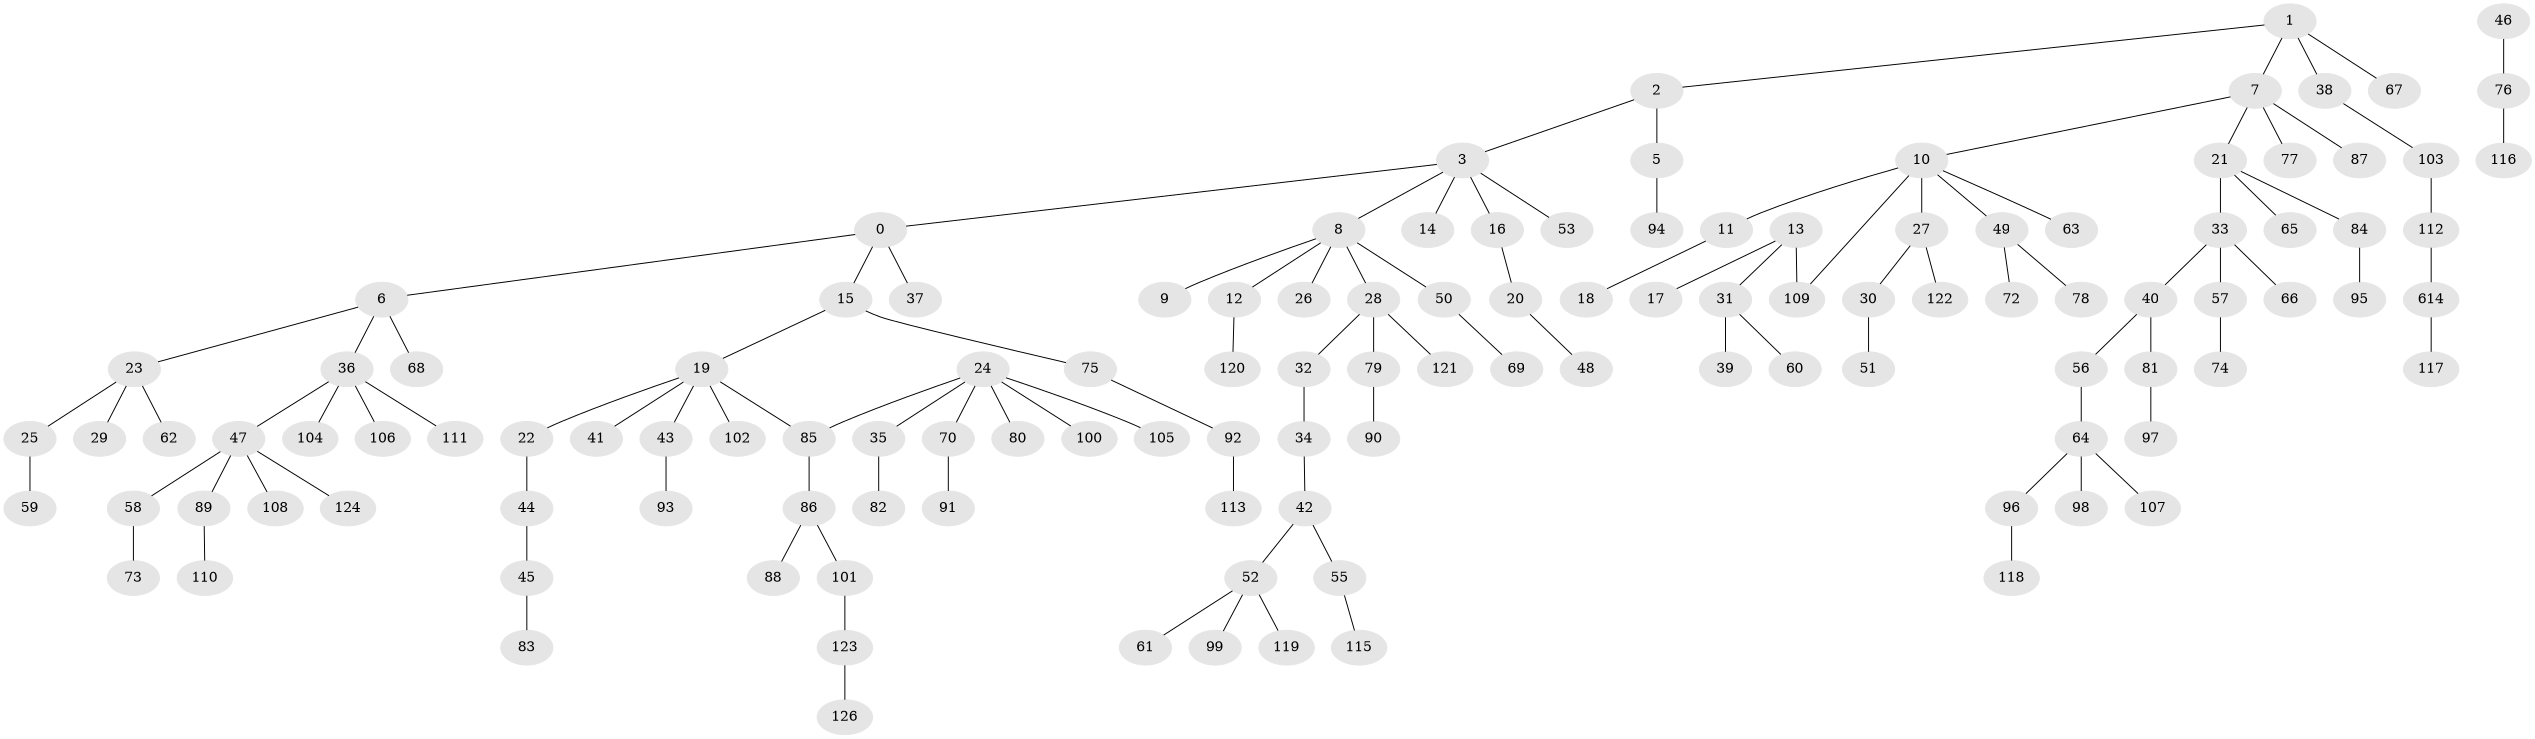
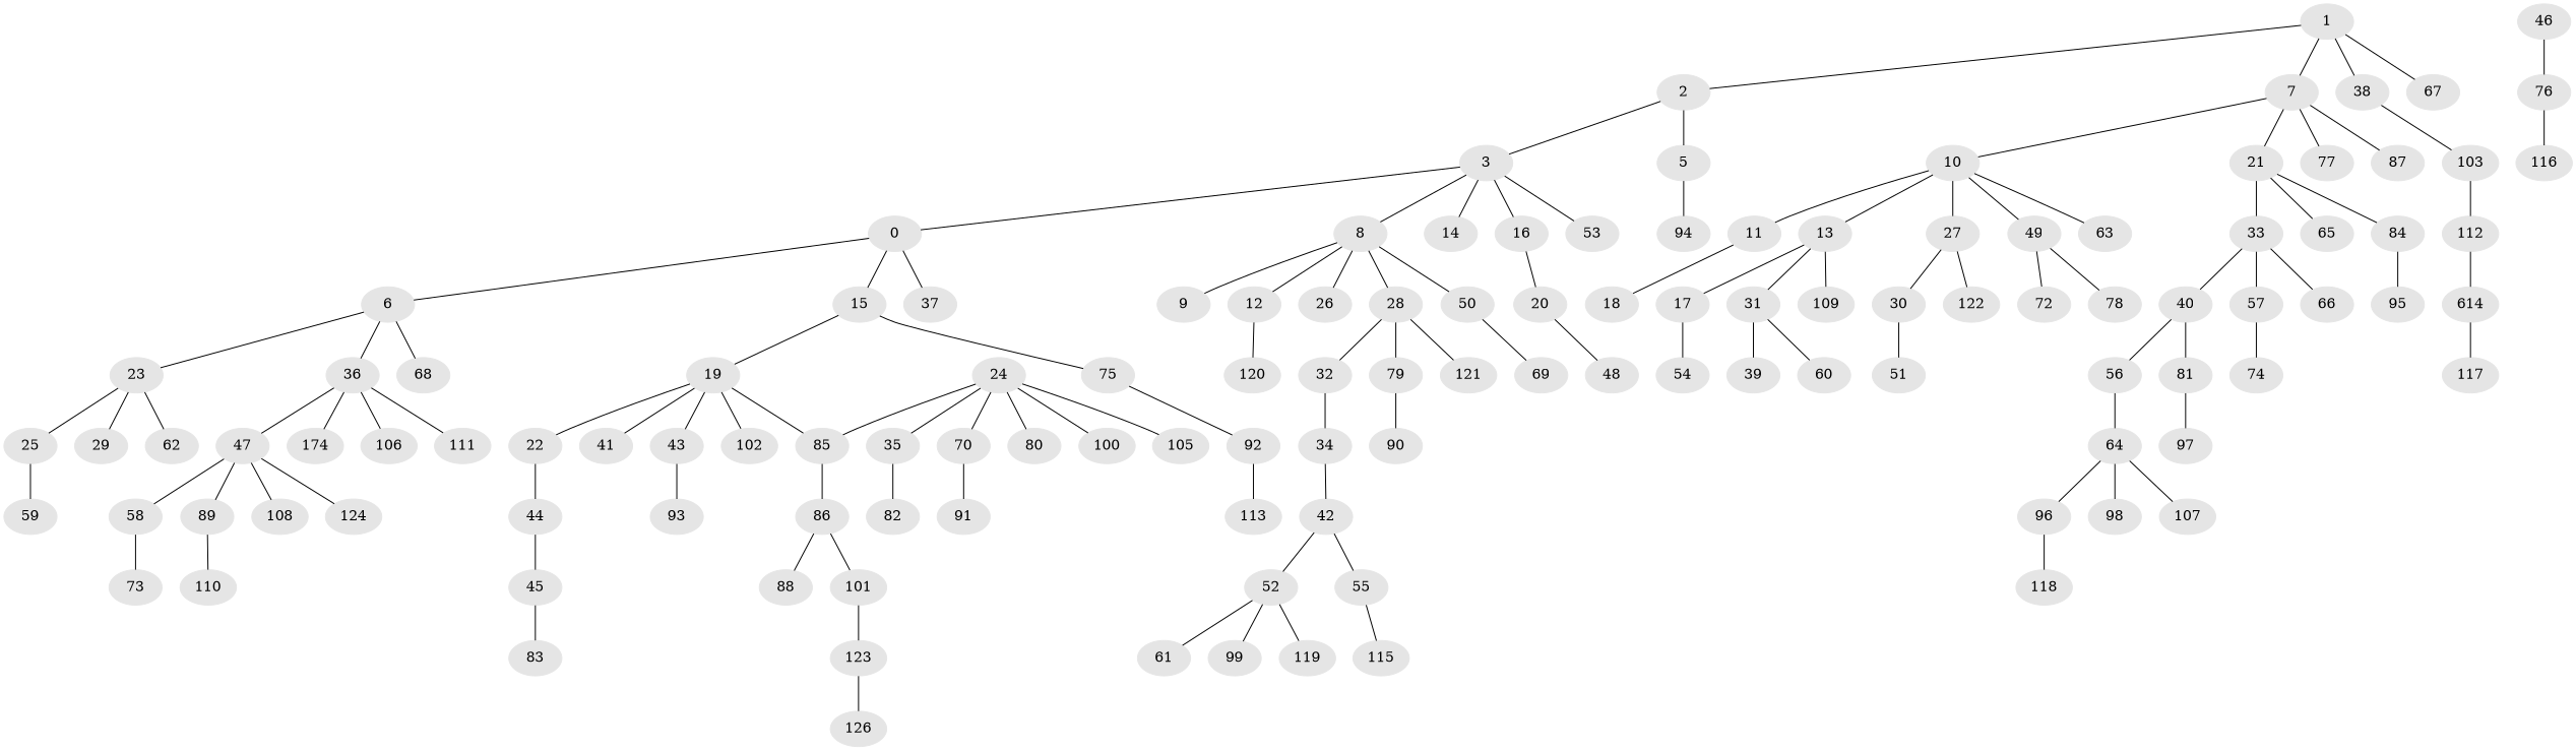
  graph {
    node [color=gray90 style=filled]
    1
    2
    7
    38
    67
    3
    5
    10
    21
    77
    87
    103
    n13 [label=0]
    8
    14
    16
    53
    94
    6
    15
    37
    9
    12
    26
    28
    50
    20
    23
    36
    68
    19
    75
    25
    29
    62
    47
-   104
+   104 [label=174]
    106
    111
    11
    13
    27
    49
    63
    33
    65
    84
    120
    32
    79
    121
    69
    18
    17
    31
    109
    30
    122
    72
    78
+   54
    39
    60
    22
    41
    43
    102
    85
    92
    48
    44
    24
    35
    70
    80
    100
    105
    93
    40
    57
    66
    95
    45
    59
    82
    91
    86
    51
    34
    90
    42
    56
    81
    74
    52
    55
    46
    76
    58
    89
    108
    124
    112
    64
    97
    61
    99
    119
    115
    83
    116
    73
    110
    96
    98
    107
    118
    113
    88
    101
    123
    126
    n123 [label=614]
    117
    1 -- 2
    1 -- 7
    1 -- 38
    1 -- 67
    2 -- 3
    2 -- 5
    7 -- 10
    7 -- 21
    7 -- 77
    7 -- 87
    38 -- 103
    3 -- n13
    3 -- 8
    3 -- 14
    3 -- 16
    3 -- 53
    5 -- 94
    10 -- 11
-   10 -- 109
+   10 -- 13
    10 -- 27
    10 -- 49
    10 -- 63
    21 -- 33
    21 -- 65
    21 -- 84
    103 -- 112
    n13 -- 6
    n13 -- 15
    n13 -- 37
    8 -- 9
    8 -- 12
    8 -- 26
    8 -- 28
    8 -- 50
    16 -- 20
    6 -- 23
    6 -- 36
    6 -- 68
    15 -- 19
    15 -- 75
    12 -- 120
    28 -- 32
    28 -- 79
    28 -- 121
    50 -- 69
    20 -- 48
    23 -- 25
    23 -- 29
    23 -- 62
    36 -- 47
    36 -- 104
    36 -- 106
    36 -- 111
    19 -- 22
    19 -- 41
    19 -- 43
    19 -- 102
    19 -- 85
    75 -- 92
    25 -- 59
    47 -- 58
    47 -- 89
    47 -- 108
    47 -- 124
    11 -- 18
    13 -- 17
    13 -- 31
    13 -- 109
    27 -- 30
    27 -- 122
    49 -- 72
    49 -- 78
    33 -- 40
    33 -- 57
    33 -- 66
    84 -- 95
    32 -- 34
    79 -- 90
+   17 -- 54
    31 -- 39
    31 -- 60
    30 -- 51
    22 -- 44
    43 -- 93
    85 -- 86
    92 -- 113
    44 -- 45
    24 -- 85
    24 -- 35
    24 -- 70
    24 -- 80
    24 -- 100
    24 -- 105
    35 -- 82
    70 -- 91
    40 -- 56
    40 -- 81
    57 -- 74
    45 -- 83
    86 -- 88
    86 -- 101
    34 -- 42
    42 -- 52
    42 -- 55
    56 -- 64
    81 -- 97
    52 -- 61
    52 -- 99
    52 -- 119
    55 -- 115
    46 -- 76
    76 -- 116
    58 -- 73
    89 -- 110
    112 -- n123
    64 -- 96
    64 -- 98
    64 -- 107
    96 -- 118
    101 -- 123
    123 -- 126
    n123 -- 117
  }
